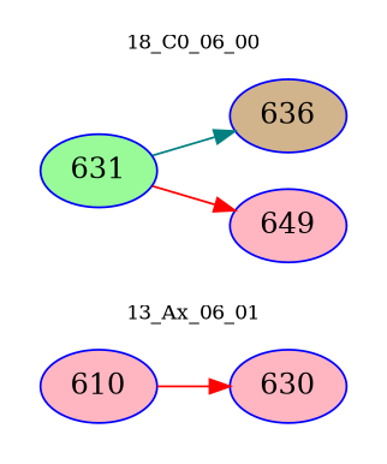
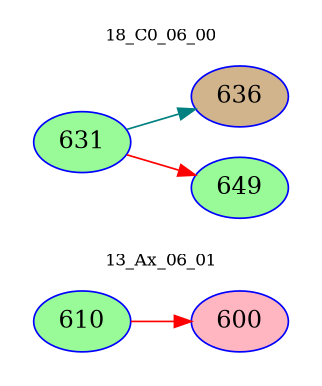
  digraph {
    rankdir=LR
    node [color=blue fillcolor=lightpink style=filled]
    edge [color=red]
-   n1 [label=610]
-   n2 [label=630]
+   n1 [fillcolor=palegreen label=610]
+   n2 [label=600]
    n3 [fillcolor=palegreen label=631]
-   n4 [label=649]
+   n4 [fillcolor=palegreen label=649]
    n5 [fillcolor=tan label=636]
    subgraph cluster_1 {
      color=white
      fontsize=10
      label="13_Ax_06_01"
      n1
      n2
    }
    subgraph cluster_2 {
      color=white
      fontsize=10
      label="18_C0_06_00"
      n3
      n4
      n5
    }
    n1 -> n2
    n3 -> n4
    n3 -> n5 [color=teal]
  }
